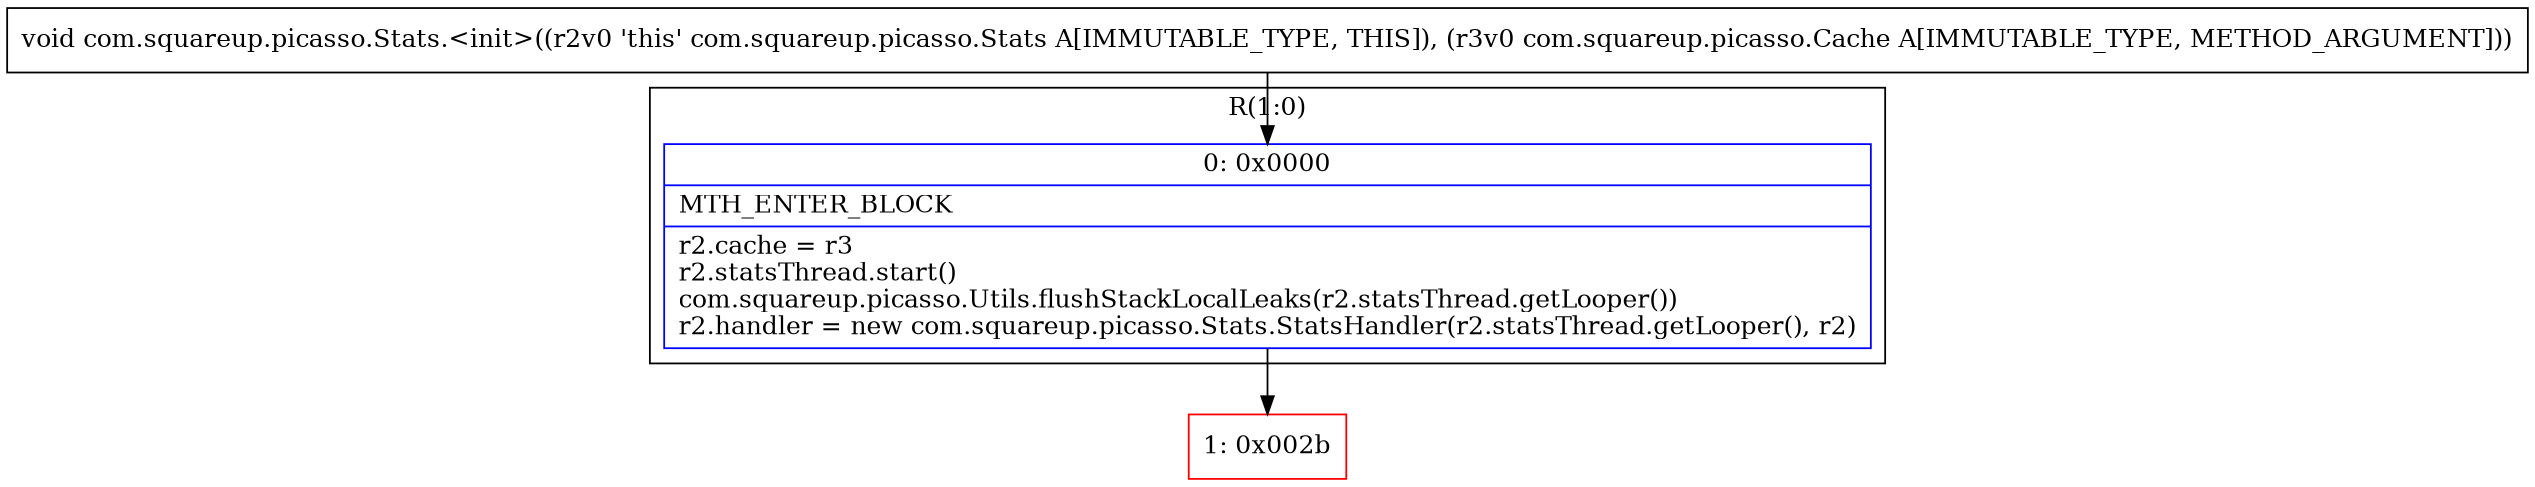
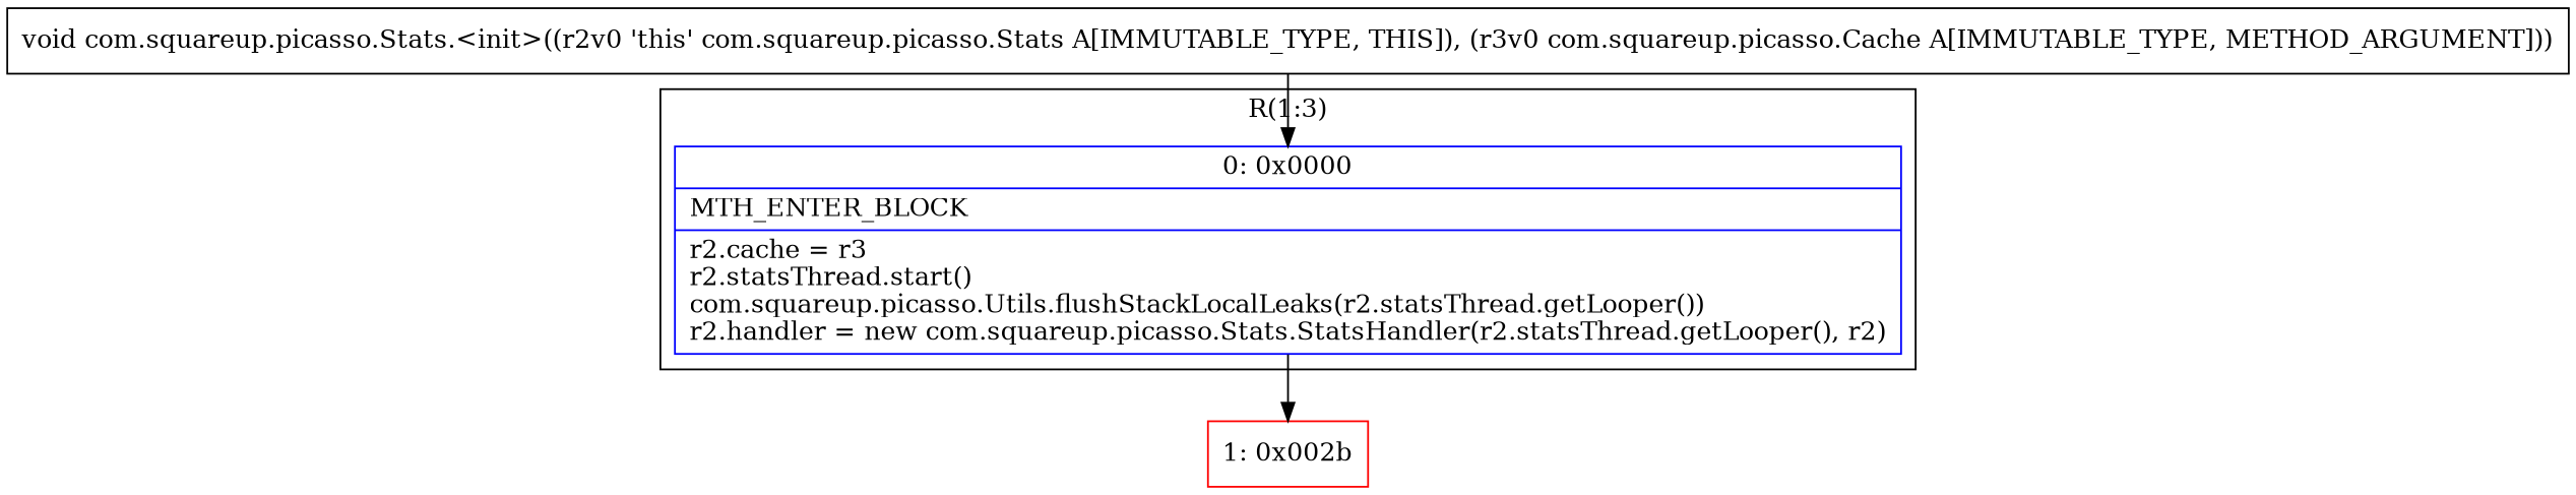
  digraph {
    node [shape=record]
    n1 [color=blue label="{0\:\ 0x0000|MTH_ENTER_BLOCK\l|r2.cache = r3\lr2.statsThread.start()\lcom.squareup.picasso.Utils.flushStackLocalLeaks(r2.statsThread.getLooper())\lr2.handler = new com.squareup.picasso.Stats.StatsHandler(r2.statsThread.getLooper(), r2)\l}"]
    n2 [color=red label="{1\:\ 0x002b}"]
    n3 [label="{void com.squareup.picasso.Stats.\<init\>((r2v0 'this' com.squareup.picasso.Stats A[IMMUTABLE_TYPE, THIS]), (r3v0 com.squareup.picasso.Cache A[IMMUTABLE_TYPE, METHOD_ARGUMENT])) }"]
    subgraph cluster_1 {
-     label="R(1:0)"
+     label="R(1:3)"
      n1
    }
    n1 -> n2
    n3 -> n1
  }
